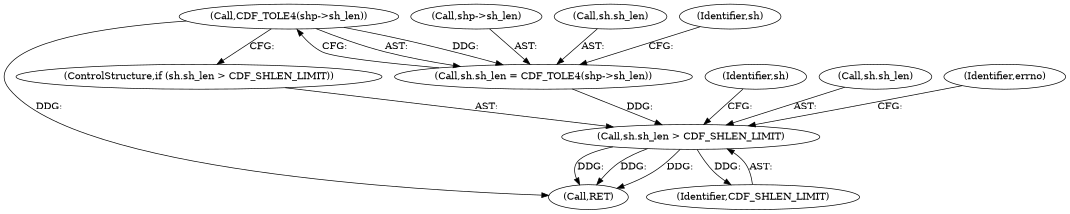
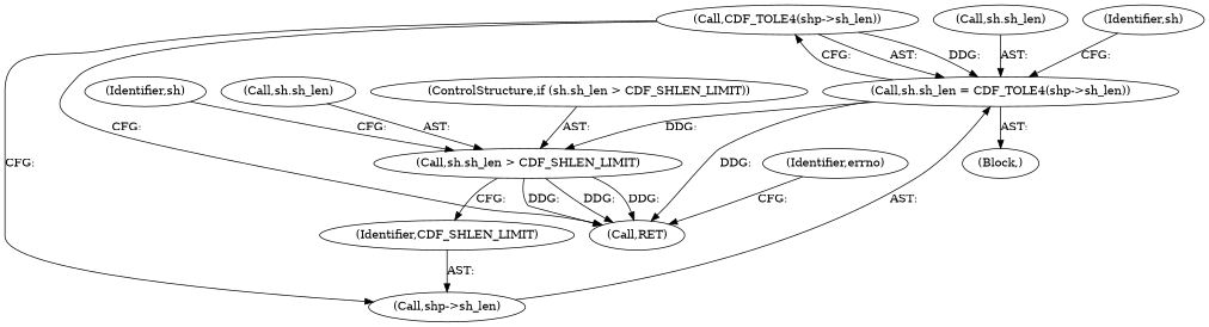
  digraph {
    n1 [label="(Call,CDF_TOLE4(shp->sh_len))"]
    n2 [label="(Call,sh.sh_len = CDF_TOLE4(shp->sh_len))"]
    n3 [label="(Call,shp->sh_len)"]
    n4 [label="(Call,RET)"]
    n5 [label="(Call,sh.sh_len > CDF_SHLEN_LIMIT)"]
+   n6 [label="(Block,)"]
    n7 [label="(Identifier,CDF_SHLEN_LIMIT)"]
    n8 [label="(ControlStructure,if (sh.sh_len > CDF_SHLEN_LIMIT))"]
    n9 [label="(Identifier,sh)"]
    n10 [label="(Call,sh.sh_len)"]
    n11 [label="(Call,sh.sh_len)"]
    n12 [label="(Identifier,errno)"]
    n13 [label="(Identifier,sh)"]
    n1 -> n2 [label="AST: "]
    n1 -> n2 [label="DDG: "]
-   n1 -> n8 [label="CFG: "]
-   n1 -> n4 [label="DDG: "]
+   n1 -> n3 [label="CFG: "]
+   n1 -> n4 [label="CFG: "]
    n2 -> n1 [label="CFG: "]
+   n2 -> n4 [label="DDG: "]
    n2 -> n5 [label="DDG: "]
+   n2 -> n6 [label="AST: "]
    n3 -> n2 [label="AST: "]
    n5 -> n4 [label="DDG: "]
    n5 -> n4 [label="DDG: "]
    n5 -> n4 [label="DDG: "]
-   n5 -> n7 [label="DDG: "]
-   n7 -> n5 [label="AST: "]
+   n5 -> n7 [label="CFG: "]
+   n7 -> n3 [label="AST: "]
    n8 -> n5 [label="AST: "]
    n9 -> n5 [label="CFG: "]
    n10 -> n5 [label="AST: "]
    n11 -> n2 [label="AST: "]
-   n12 -> n5 [label="CFG: "]
+   n12 -> n4 [label="CFG: "]
    n13 -> n2 [label="CFG: "]
  }
